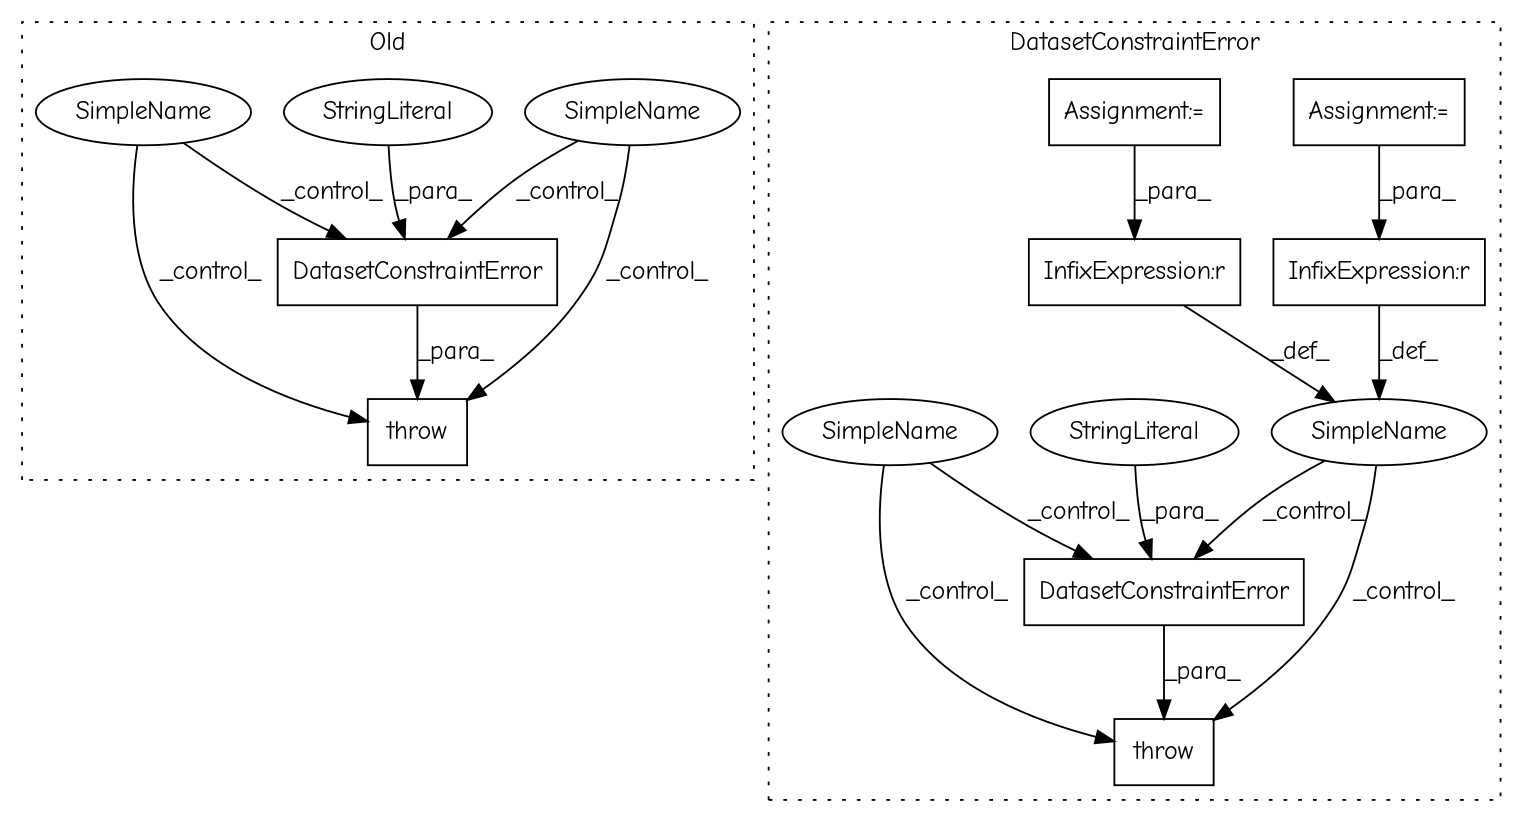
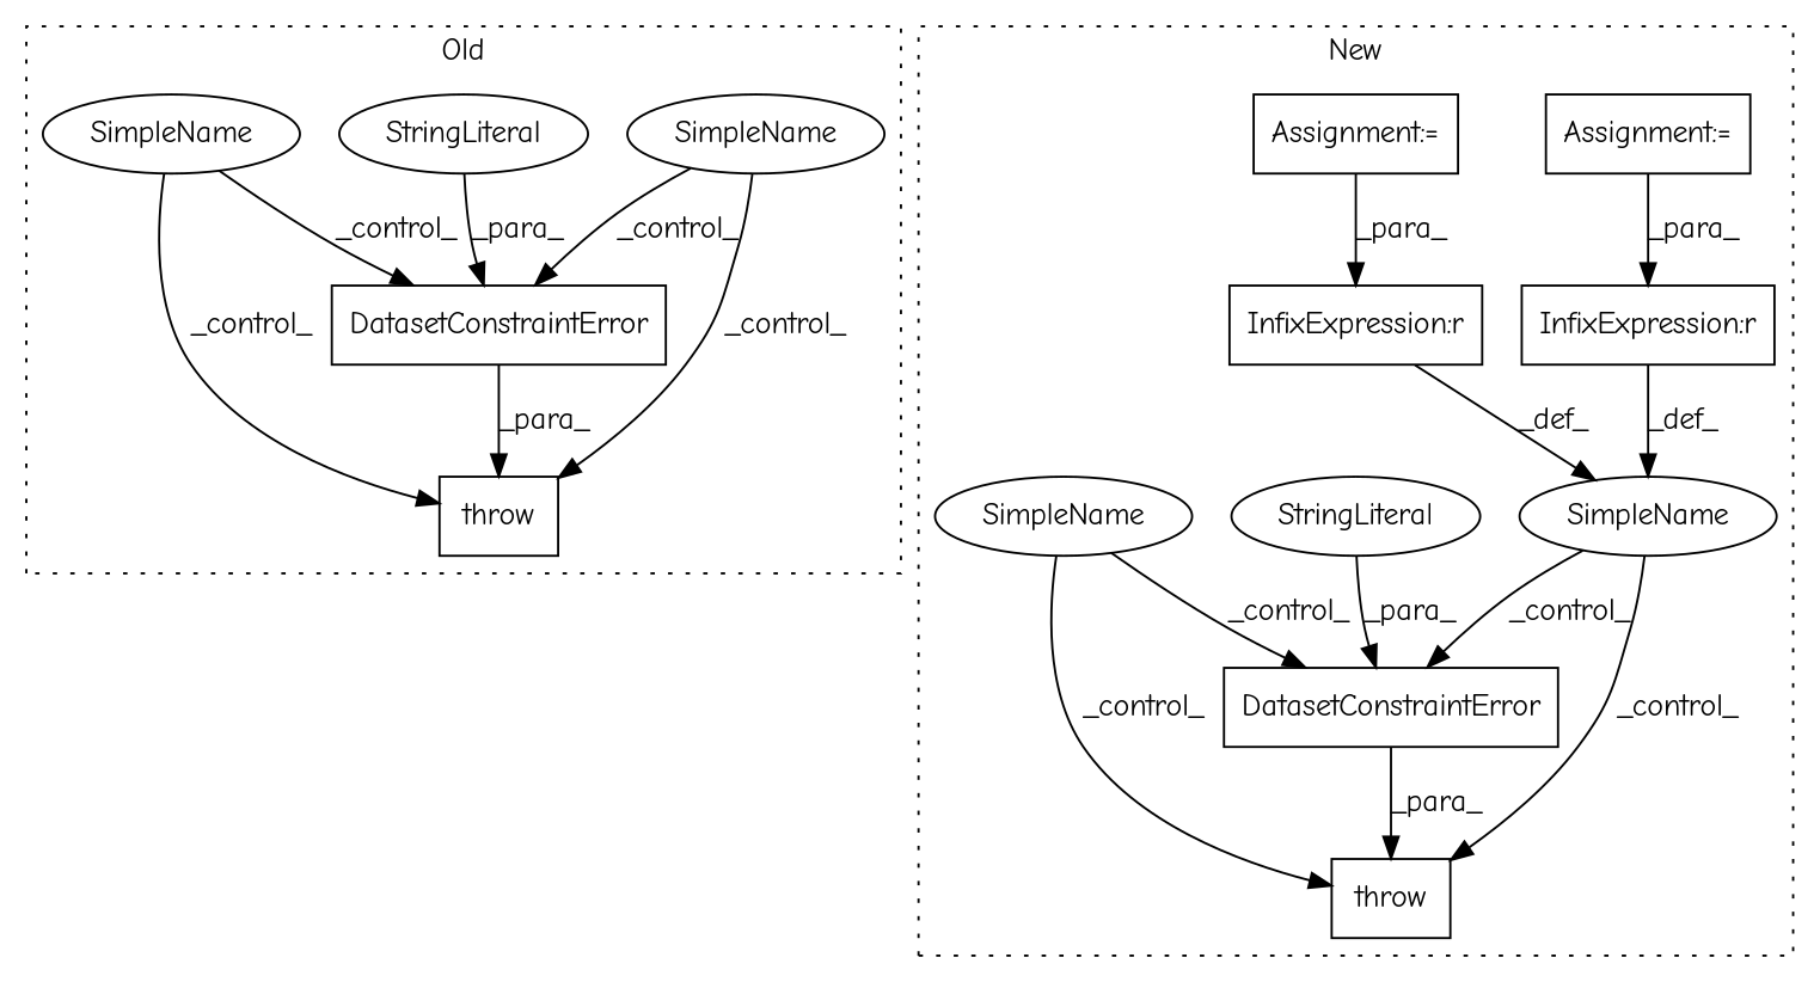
  digraph {
    fontname="Comic Neue"
    node [a=42 shape=box fontname="Comic Neue"]
    edge [fontname="Comic Neue"]
    n1 [a=32 l="23,1" label=DatasetConstraintError s="804,957"]
    n2 [a=45 l=14 label=StringLiteral s=827 shape=ellipse]
    n3 [a=53 l=6 label=throw s=798]
    n4 [label=SimpleName shape=ellipse]
    n5 [label=SimpleName shape=ellipse]
    n6 [a=32 l="23,1" label=DatasetConstraintError s="1744,1785"]
    n7 [a=45 l=14 label=StringLiteral s=1767 shape=ellipse]
    n8 [a=53 l=6 label=throw s=1738]
    n9 [label=SimpleName shape=ellipse]
    n10 [a=27 l=4 label="InfixExpression:r" s=1060]
    n11 [a=27 l=4 label="InfixExpression:r" s=1034]
    n12 [a=7 l=1 label="Assignment:=" s=893]
    n13 [a=7 l=1 label="Assignment:=" s=942]
    n14 [label=SimpleName shape=ellipse]
    subgraph cluster_1 {
      label=Old
      style=dotted
      n1
      n2
      n3
      n4
      n5
    }
    subgraph cluster_2 {
-     label=DatasetConstraintError
+     label=New
      style=dotted
      n6
      n7
      n8
      n9
      n10
      n11
      n12
      n13
      n14
    }
    n1 -> n3 [label=_para_]
    n2 -> n1 [label=_para_]
    n4 -> n1 [label=_control_]
    n4 -> n3 [label=_control_]
    n5 -> n1 [label=_control_]
    n5 -> n3 [label=_control_]
    n6 -> n8 [label=_para_]
    n7 -> n6 [label=_para_]
    n9 -> n6 [label=_control_]
    n9 -> n8 [label=_control_]
    n10 -> n9 [label=_def_]
    n11 -> n9 [label=_def_]
    n12 -> n11 [label=_para_]
    n13 -> n10 [label=_para_]
    n14 -> n6 [label=_control_]
    n14 -> n8 [label=_control_]
  }
